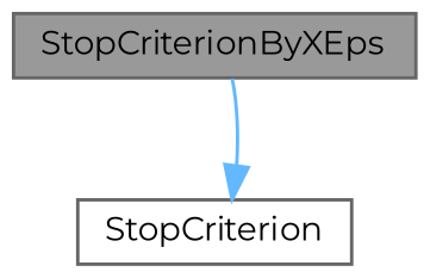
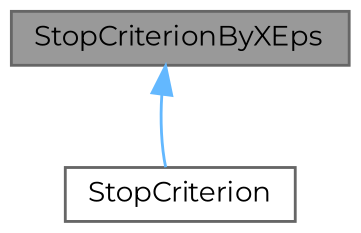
  digraph {
    fontname=Montserrat
    node [color=gray40 fontname=Montserrat fontsize=10 shape=box style=filled]
    n1 [fillcolor=grey60 fontcolor=black height=0.2 label=StopCriterionByXEps width=0.4]
    n2 [fillcolor=white height=0.2 label=StopCriterion width=0.4]
-   n2 -> n1 [color=steelblue1 dir=back fontname=Montserrat fontsize=10 labelfontname=Helvetica labelfontsize=10 style=solid]
+   n1 -> n2 [color=steelblue1 dir=back fontname=Montserrat fontsize=10 labelfontname=Helvetica labelfontsize=10 style=solid]
  }
